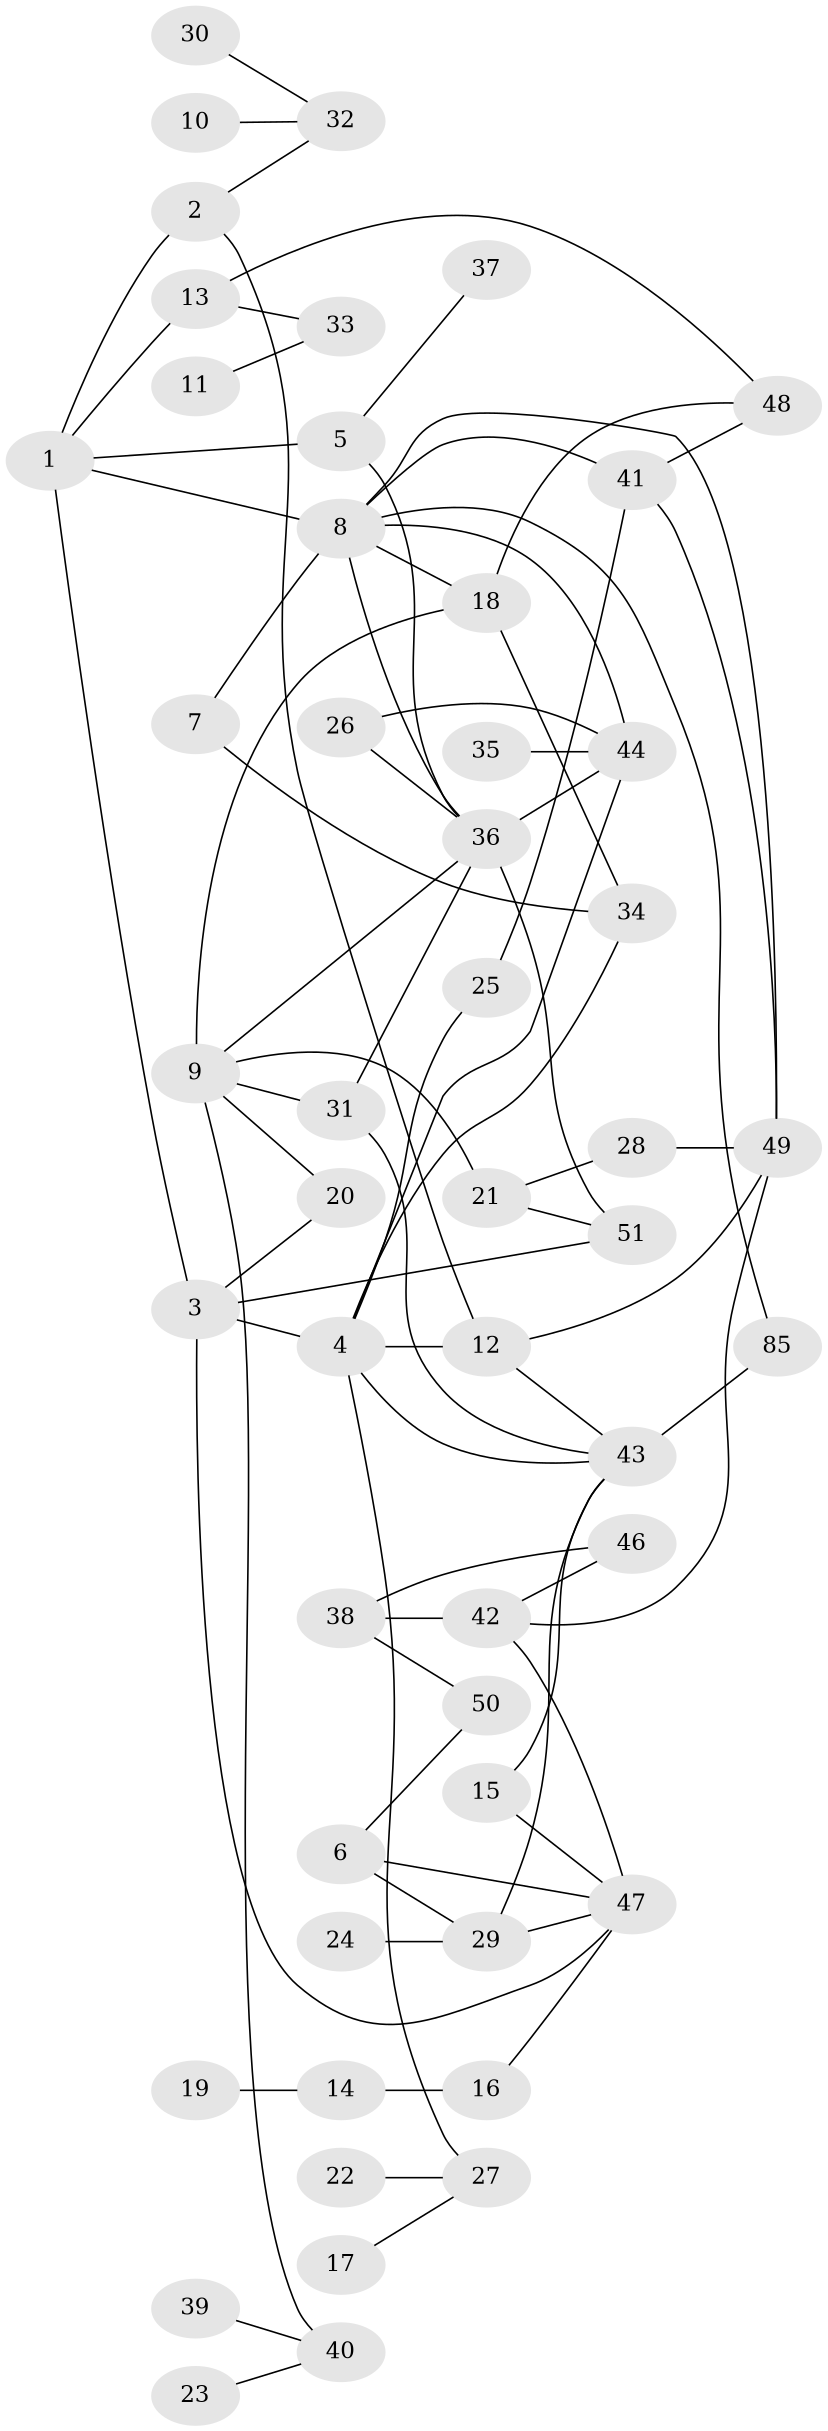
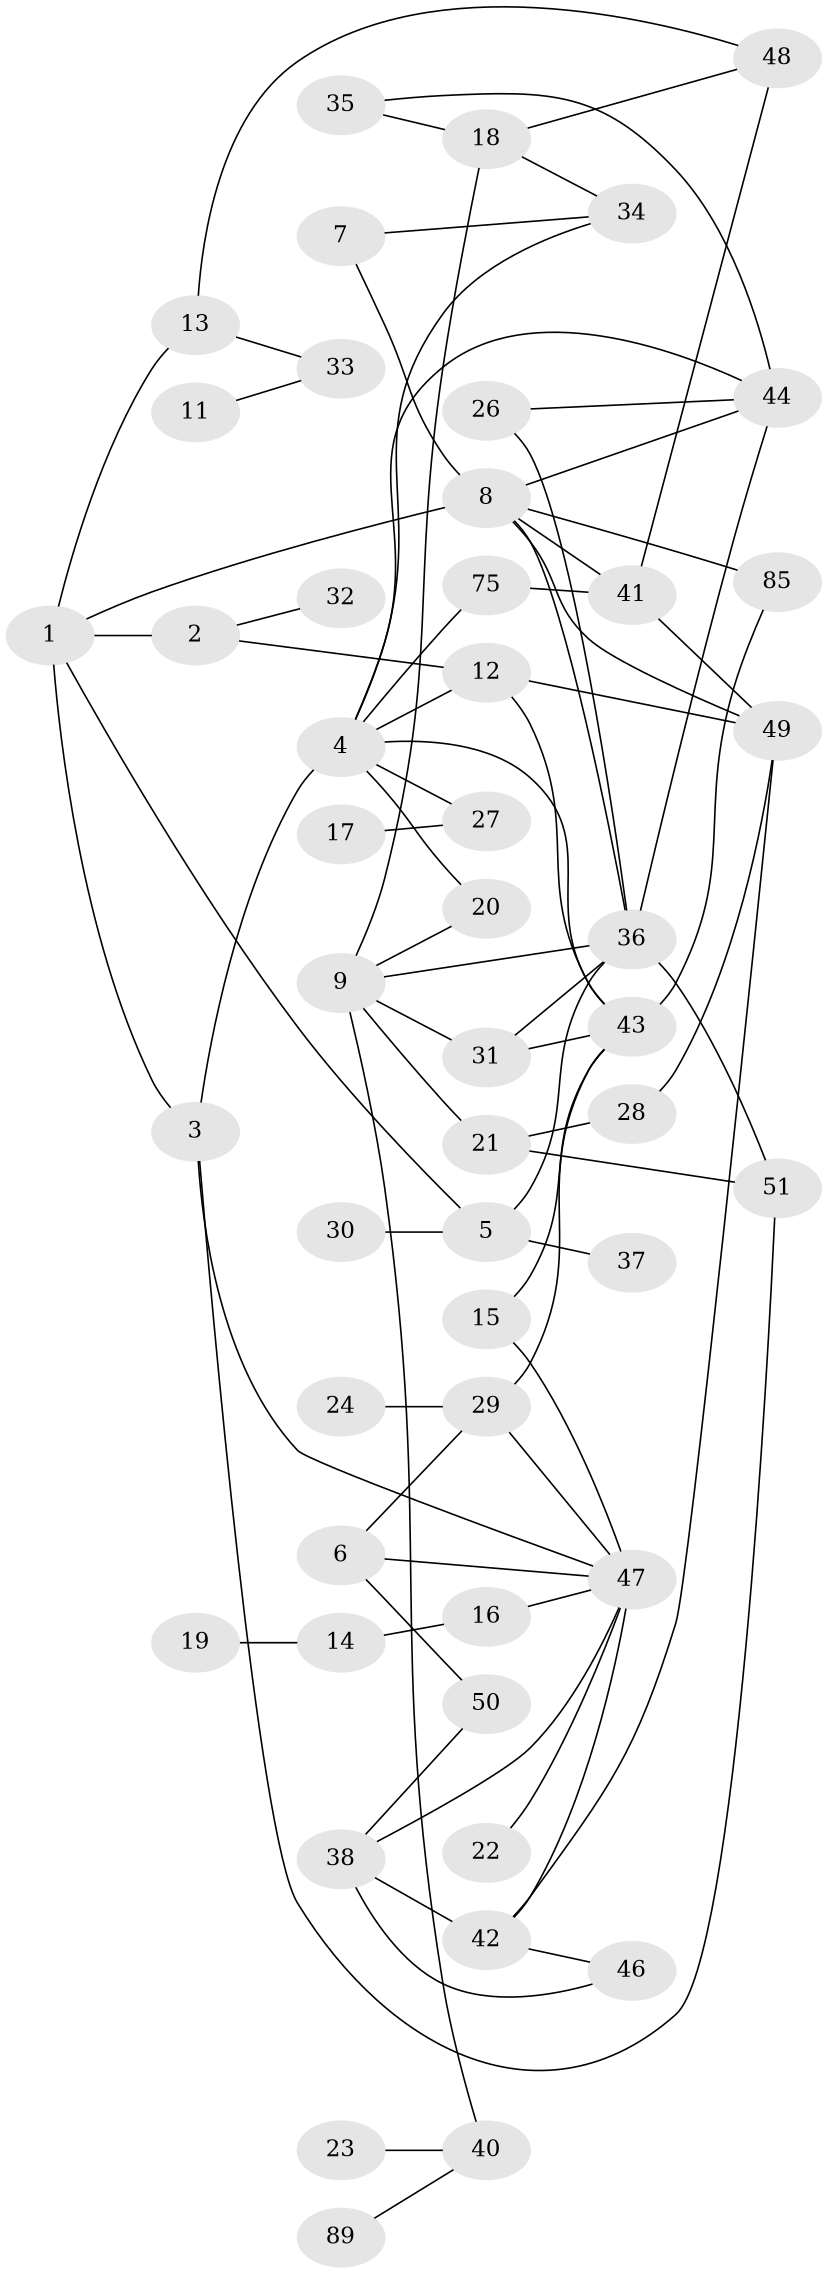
  graph {
    rankdir=LR
    node [color=gray90 style=filled]
    edge [weight=1.0]
    1
    2
    3
    5
    8
    13
    32
    12
    4
    47
    51
    36
    37
    44
    18
    41
    n17 [label=85]
    49
    33
    48
    43
    20
-   25
+   25 [label=75]
    27
    34
    6
    29
    50
    7
    9
    21
    31
    40
    28
-   10
    11
    14
    16
    15
    17
    19
    22
    23
    24
    26
    30
    35
    38
    42
    46
-   39
+   39 [label=89]
    1 -- 2
    1 -- 3
    1 -- 5
    1 -- 8
    1 -- 13
    2 -- 32
    2 -- 12
    3 -- 4 [weight=2.0]
    3 -- 47
    3 -- 51
    5 -- 36
    5 -- 37
    8 -- 36
    8 -- 44
-   8 -- 18
+   35 -- 18
    8 -- 41
    8 -- n17
    8 -- 49
    13 -- 33
    13 -- 48
    12 -- 49
    12 -- 43
    4 -- 12
    4 -- 44
    4 -- 43
-   3 -- 20
+   4 -- 20
    4 -- 25
    4 -- 27
    4 -- 34
    36 -- 51
    36 -- 44
    18 -- 48
    18 -- 34
    41 -- 49
    41 -- 48
    43 -- n17
    25 -- 41
    6 -- 47
    6 -- 29
    6 -- 50
    29 -- 47
    29 -- 43 [weight=2.0]
    7 -- 8
    7 -- 34
    9 -- 36
    9 -- 18
    9 -- 20
    9 -- 21
    9 -- 31
    9 -- 40
    21 -- 51
    21 -- 28
    31 -- 36
    31 -- 43
    28 -- 49
-   10 -- 32
    11 -- 33
    14 -- 16
    16 -- 47
    15 -- 47
    15 -- 43
    17 -- 27
    19 -- 14
-   22 -- 27
+   22 -- 47
    23 -- 40
    24 -- 29
    26 -- 36
    26 -- 44
-   30 -- 32
+   30 -- 5
    35 -- 44
+   38 -- 47
    38 -- 50
    38 -- 42
    38 -- 46
    42 -- 47
    42 -- 49
    42 -- 46
    39 -- 40
  }
